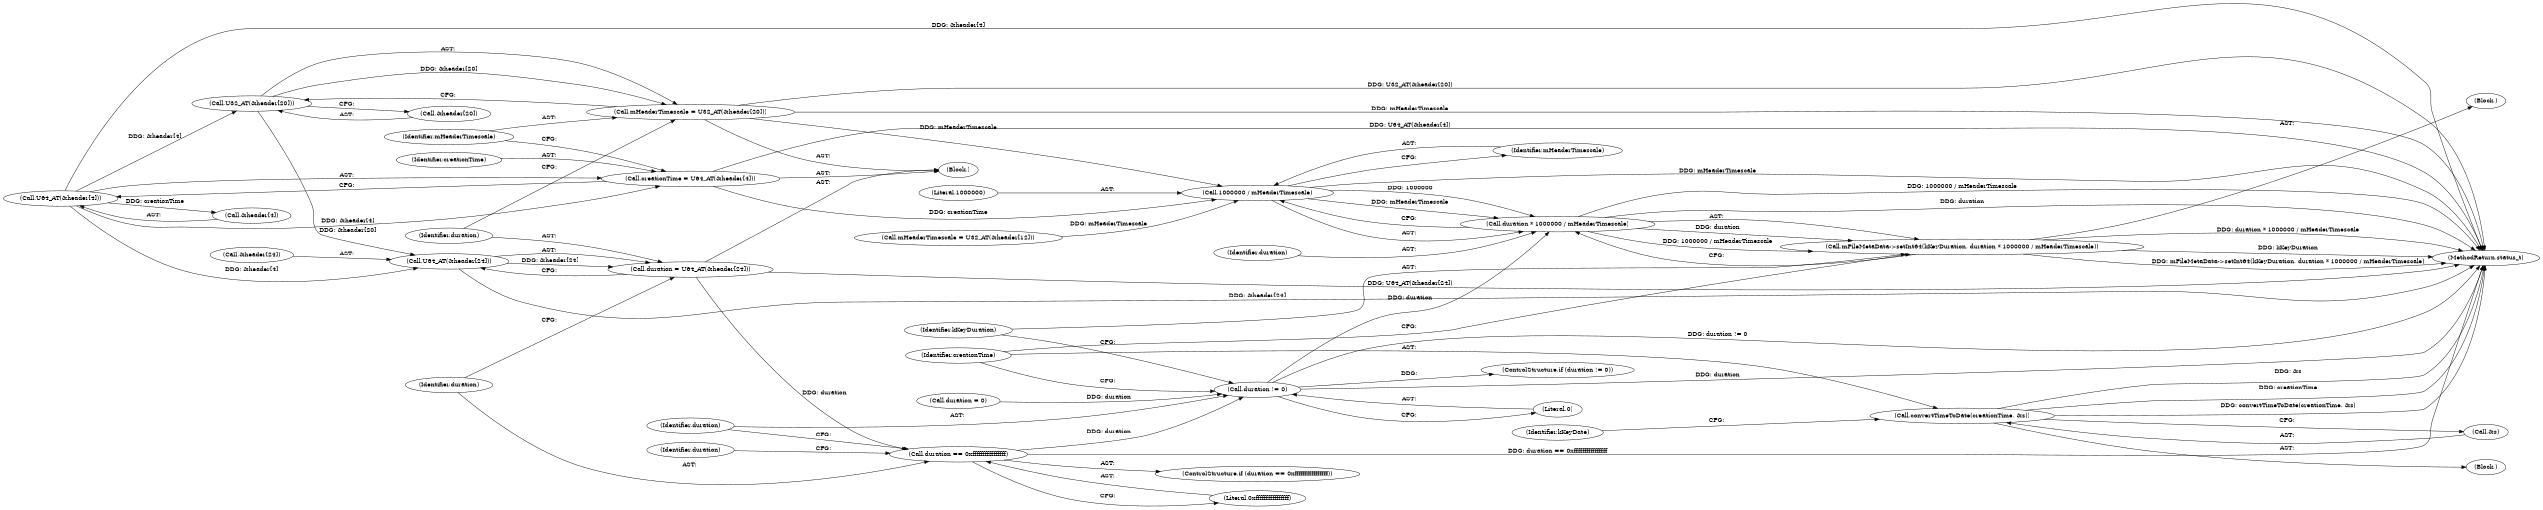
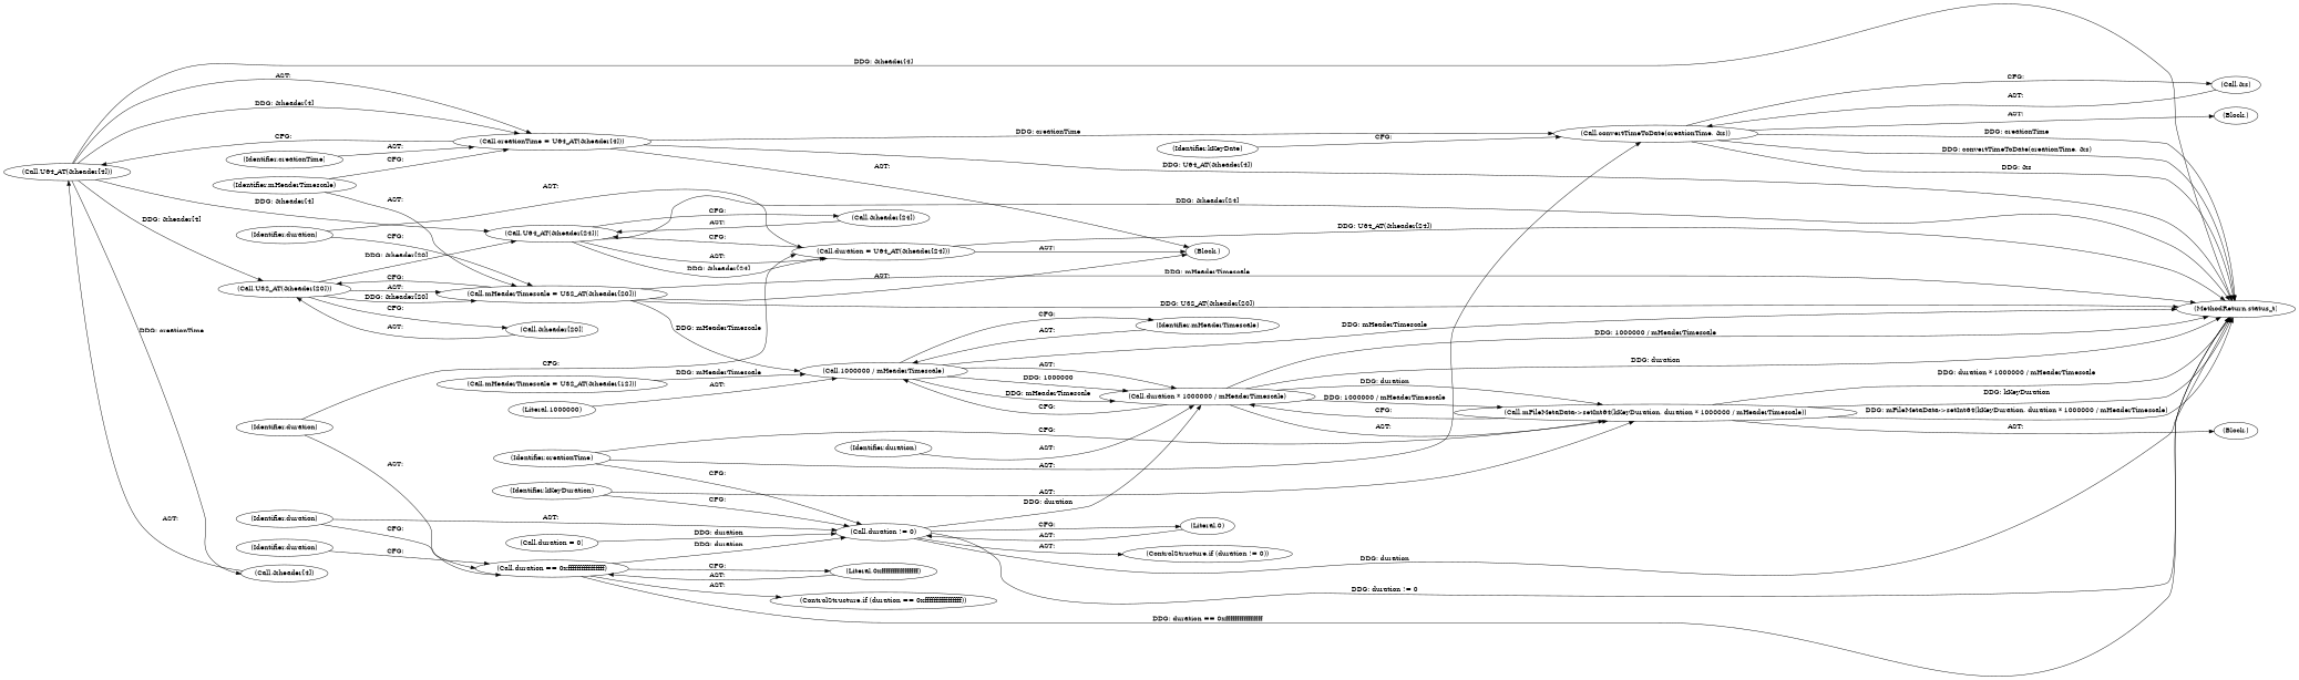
  digraph {
    rankdir=LR
    n1 [label="(Call,U64_AT(&header[4]))"]
    n2 [label="(Call,creationTime = U64_AT(&header[4]))"]
    n3 [label="(Call,U32_AT(&header[20]))"]
    n4 [label="(Call,U64_AT(&header[24]))"]
    n5 [label="(Call,&header[4])"]
    n6 [label="(MethodReturn,status_t)"]
    n7 [label="(Call,convertTimeToDate(creationTime, &s))"]
    n8 [label="(Block,)"]
    n9 [label="(Call,mHeaderTimescale = U32_AT(&header[20]))"]
    n10 [label="(Call,&header[20])"]
    n11 [label="(Call,duration = U64_AT(&header[24]))"]
    n12 [label="(Call,&header[24])"]
    n13 [label="(Call,&s)"]
    n14 [label="(Block,)"]
    n15 [label="(Call,1000000 / mHeaderTimescale)"]
    n16 [label="(Call,duration * 1000000 / mHeaderTimescale)"]
    n17 [label="(Identifier,mHeaderTimescale)"]
    n18 [label="(Call,mFileMetaData->setInt64(kKeyDuration, duration * 1000000 / mHeaderTimescale))"]
    n19 [label="(Block,)"]
    n20 [label="(Call,duration == 0xffffffffffffffff)"]
    n21 [label="(Call,duration != 0)"]
    n22 [label="(Literal,0xffffffffffffffff)"]
    n23 [label="(ControlStructure,if (duration == 0xffffffffffffffff))"]
    n24 [label="(ControlStructure,if (duration != 0))"]
    n25 [label="(Literal,0)"]
    n26 [label="(Identifier,duration)"]
    n27 [label="(Identifier,duration)"]
    n28 [label="(Identifier,creationTime)"]
    n29 [label="(Call,mHeaderTimescale = U32_AT(&header[12]))"]
    n30 [label="(Call,duration = 0)"]
    n31 [label="(Identifier,kKeyDate)"]
    n32 [label="(Literal,1000000)"]
    n33 [label="(Identifier,duration)"]
    n34 [label="(Identifier,creationTime)"]
    n35 [label="(Identifier,mHeaderTimescale)"]
    n36 [label="(Identifier,duration)"]
    n37 [label="(Identifier,duration)"]
    n38 [label="(Identifier,kKeyDuration)"]
    n1 -> n2 [label="AST: "]
    n1 -> n2 [label="DDG: &header[4]"]
    n1 -> n3 [label="DDG: &header[4]"]
    n1 -> n4 [label="DDG: &header[4]"]
    n1 -> n5 [label="DDG: creationTime"]
    n1 -> n6 [label="DDG: &header[4]"]
    n2 -> n1 [label="CFG: "]
    n2 -> n6 [label="DDG: U64_AT(&header[4])"]
-   n2 -> n15 [label="DDG: creationTime"]
+   n2 -> n7 [label="DDG: creationTime"]
    n2 -> n8 [label="AST: "]
    n3 -> n4 [label="DDG: &header[20]"]
    n3 -> n9 [label="AST: "]
    n3 -> n9 [label="DDG: &header[20]"]
    n3 -> n10 [label="CFG: "]
    n4 -> n6 [label="DDG: &header[24]"]
    n4 -> n11 [label="AST: "]
    n4 -> n11 [label="DDG: &header[24]"]
+   n4 -> n12 [label="CFG: "]
    n5 -> n1 [label="AST: "]
    n7 -> n6 [label="DDG: creationTime"]
    n7 -> n6 [label="DDG: convertTimeToDate(creationTime, &s)"]
    n7 -> n6 [label="DDG: &s"]
    n7 -> n13 [label="CFG: "]
    n7 -> n14 [label="AST: "]
    n9 -> n3 [label="CFG: "]
    n9 -> n6 [label="DDG: U32_AT(&header[20])"]
    n9 -> n6 [label="DDG: mHeaderTimescale"]
    n9 -> n8 [label="AST: "]
    n9 -> n15 [label="DDG: mHeaderTimescale"]
    n10 -> n3 [label="AST: "]
    n11 -> n4 [label="CFG: "]
    n11 -> n6 [label="DDG: U64_AT(&header[24])"]
    n11 -> n8 [label="AST: "]
-   n11 -> n20 [label="DDG: duration"]
    n12 -> n4 [label="AST: "]
    n13 -> n7 [label="AST: "]
    n15 -> n6 [label="DDG: mHeaderTimescale"]
    n15 -> n16 [label="AST: "]
    n15 -> n16 [label="DDG: 1000000"]
    n15 -> n16 [label="DDG: mHeaderTimescale"]
    n15 -> n17 [label="CFG: "]
    n16 -> n6 [label="DDG: 1000000 / mHeaderTimescale"]
    n16 -> n6 [label="DDG: duration"]
    n16 -> n15 [label="CFG: "]
    n16 -> n18 [label="AST: "]
    n16 -> n18 [label="DDG: duration"]
    n16 -> n18 [label="DDG: 1000000 / mHeaderTimescale"]
    n17 -> n15 [label="AST: "]
    n18 -> n6 [label="DDG: duration * 1000000 / mHeaderTimescale"]
    n18 -> n6 [label="DDG: kKeyDuration"]
    n18 -> n6 [label="DDG: mFileMetaData->setInt64(kKeyDuration, duration * 1000000 / mHeaderTimescale)"]
    n18 -> n16 [label="CFG: "]
    n18 -> n19 [label="AST: "]
    n20 -> n6 [label="DDG: duration == 0xffffffffffffffff"]
    n20 -> n21 [label="DDG: duration"]
    n20 -> n22 [label="CFG: "]
    n20 -> n23 [label="AST: "]
    n21 -> n6 [label="DDG: duration != 0"]
    n21 -> n6 [label="DDG: duration"]
    n21 -> n16 [label="DDG: duration"]
-   n21 -> n24 [label="DDG: "]
+   n21 -> n24 [label="AST: "]
    n21 -> n25 [label="CFG: "]
    n22 -> n20 [label="AST: "]
    n25 -> n21 [label="AST: "]
    n26 -> n16 [label="AST: "]
    n27 -> n20 [label="CFG: "]
    n27 -> n21 [label="AST: "]
    n28 -> n7 [label="AST: "]
    n28 -> n18 [label="CFG: "]
    n28 -> n21 [label="CFG: "]
    n29 -> n15 [label="DDG: mHeaderTimescale"]
    n30 -> n21 [label="DDG: duration"]
    n31 -> n7 [label="CFG: "]
    n32 -> n15 [label="AST: "]
    n33 -> n20 [label="CFG: "]
    n34 -> n2 [label="AST: "]
    n35 -> n2 [label="CFG: "]
    n35 -> n9 [label="AST: "]
    n36 -> n9 [label="CFG: "]
    n36 -> n11 [label="AST: "]
    n37 -> n11 [label="CFG: "]
    n37 -> n20 [label="AST: "]
    n38 -> n18 [label="AST: "]
    n38 -> n21 [label="CFG: "]
  }
